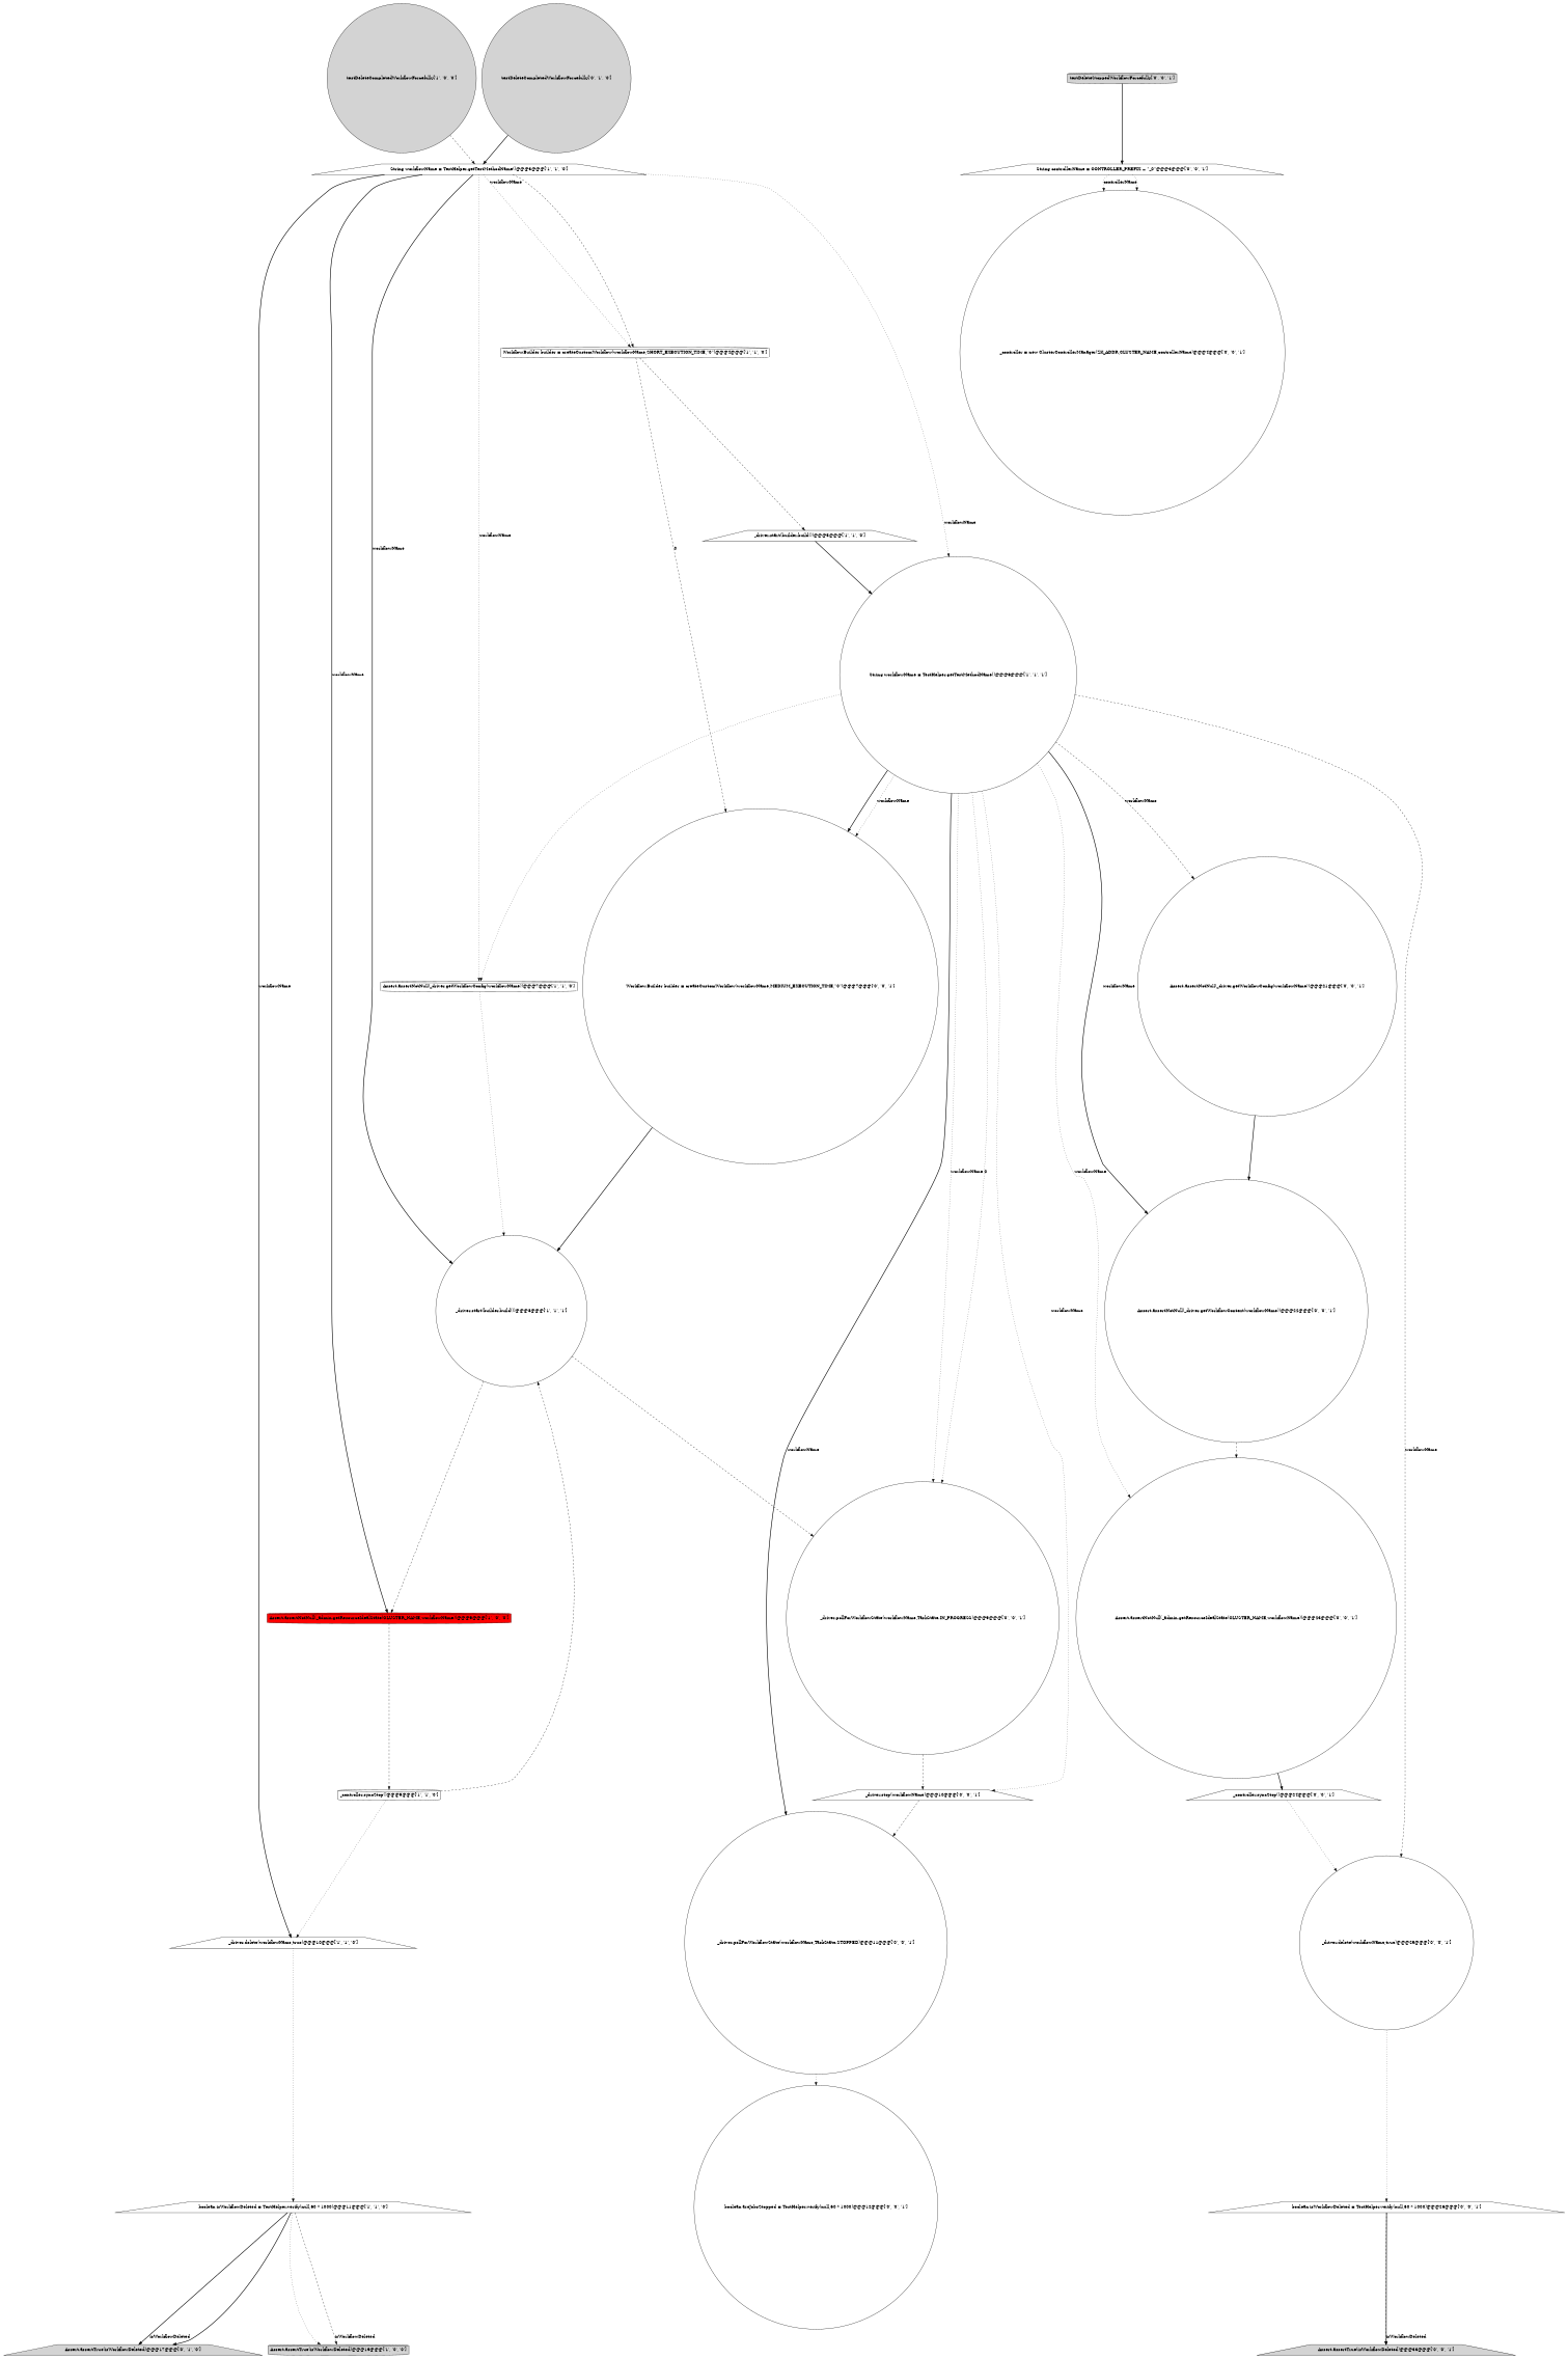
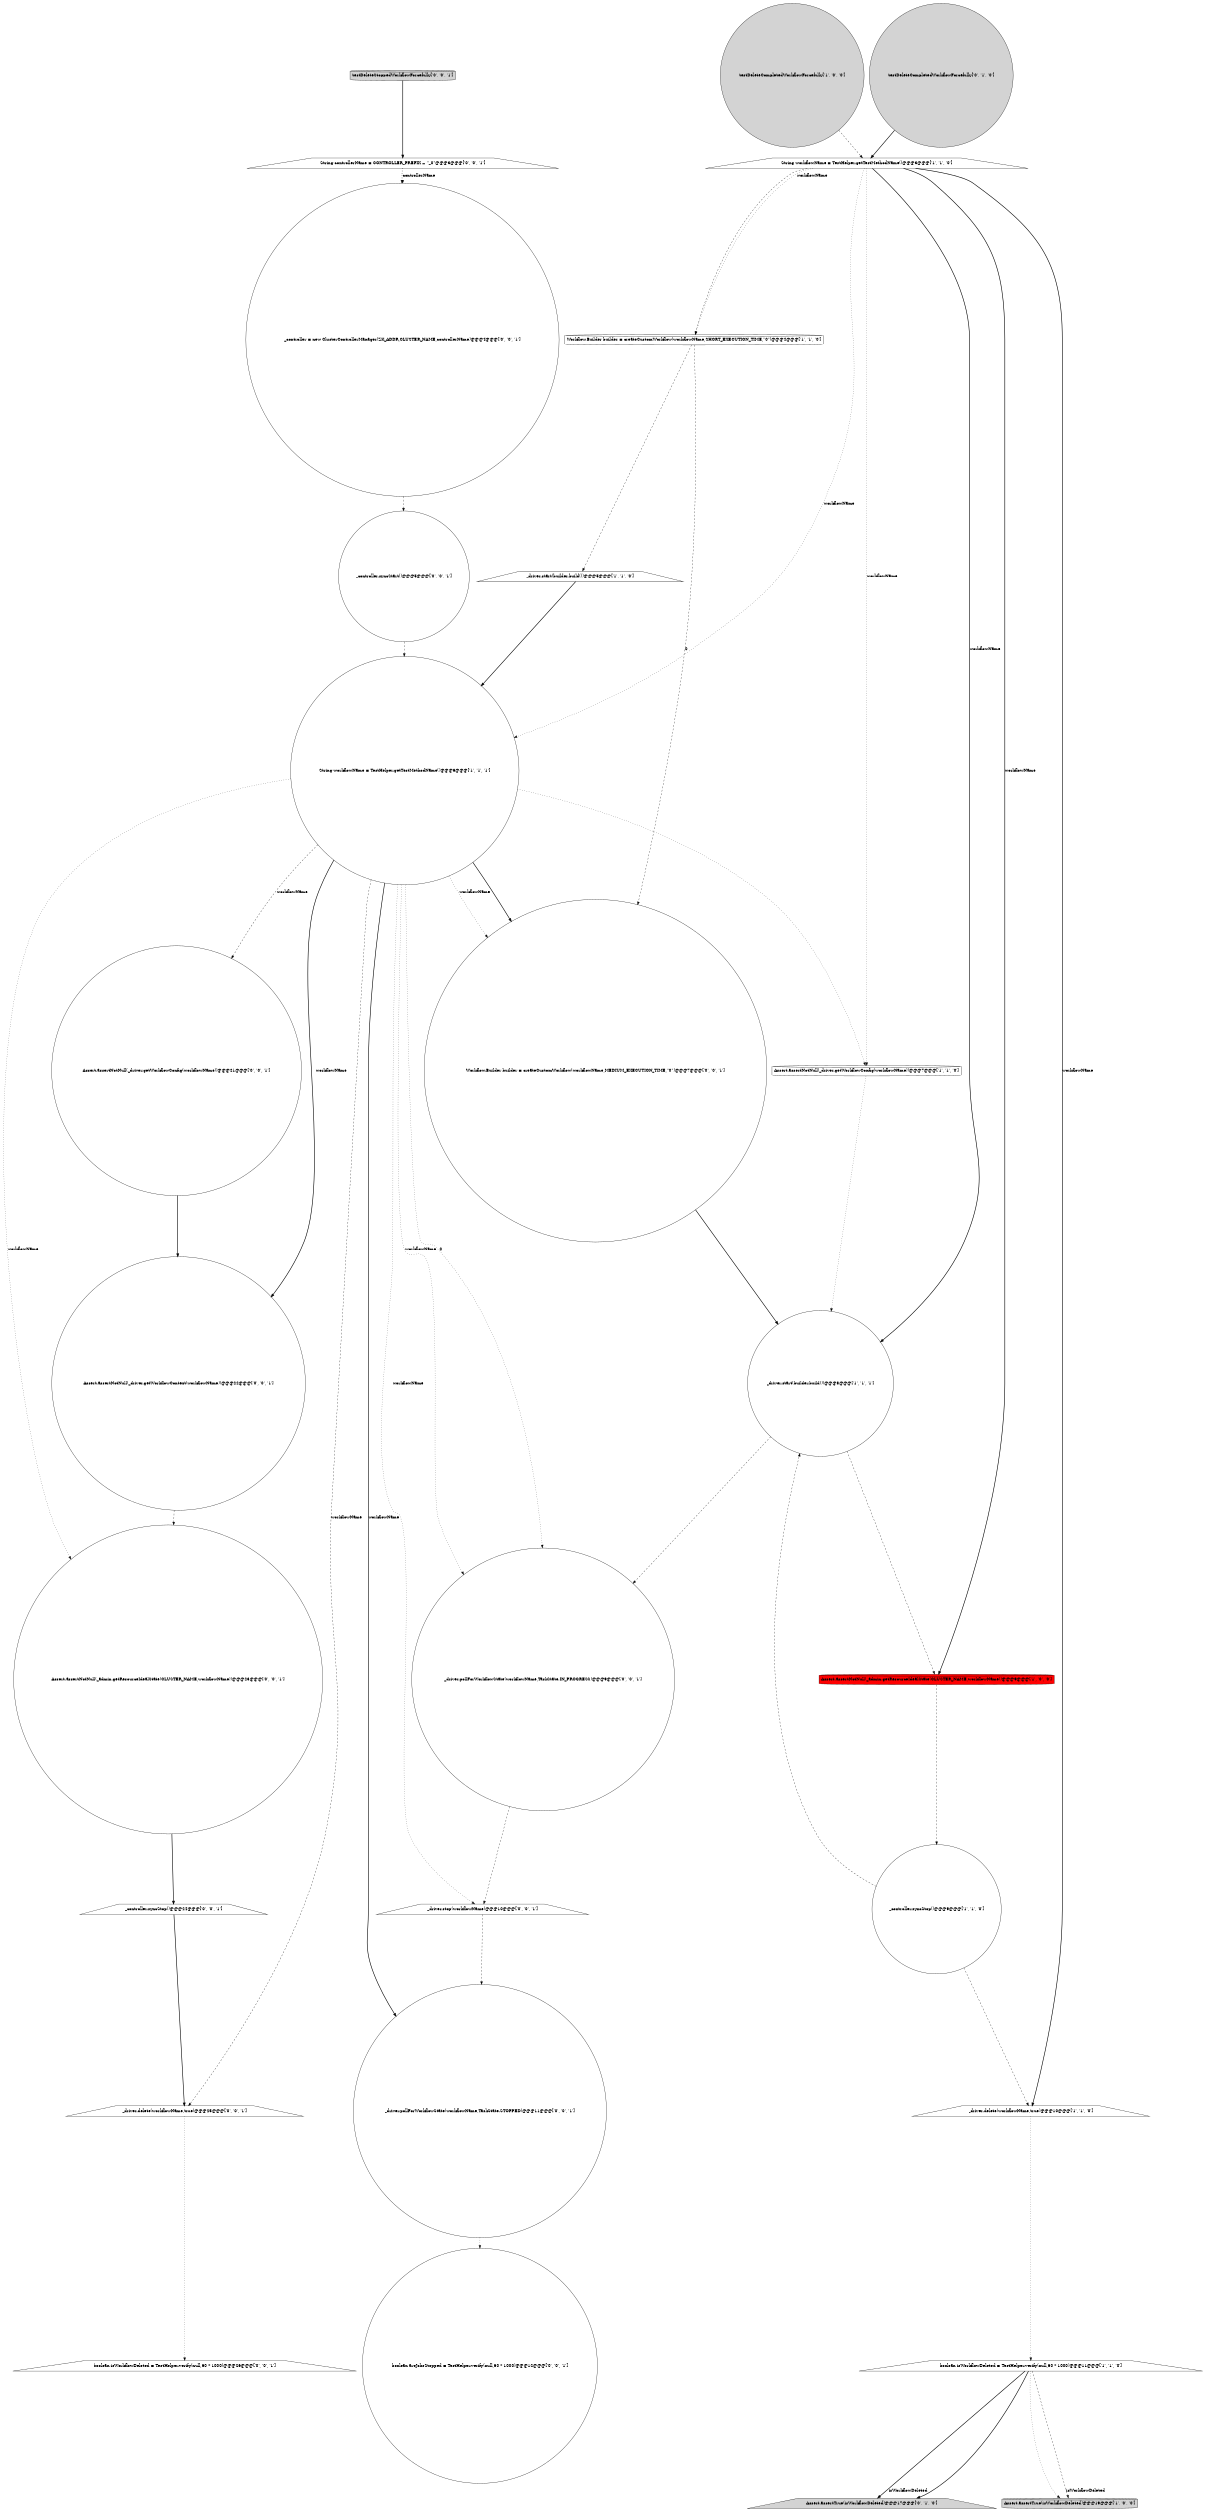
  digraph {
    node [fillcolor=white shape=circle style=filled]
    edge [style=dashed]
    n1 [fillcolor=lightgray label="Assert.assertTrue(isWorkflowDeleted)@@@17@@@['0', '1', '0']" shape=trapezium]
-   n2 [label="_driver.delete(workflowName,true)@@@25@@@['0', '0', '1']"]
+   n2 [label="_driver.delete(workflowName,true)@@@25@@@['0', '0', '1']" shape=trapezium]
    n3 [label="boolean isWorkflowDeleted = TestHelper.verify(null,60 * 1000)@@@26@@@['0', '0', '1']" shape=trapezium]
-   n4 [fillcolor=lightgray label="Assert.assertTrue(isWorkflowDeleted)@@@33@@@['0', '0', '1']" shape=trapezium]
    n5 [label="Assert.assertNotNull(_driver.getWorkflowContext(workflowName))@@@22@@@['0', '0', '1']"]
    n6 [label="Assert.assertNotNull(_admin.getResourceIdealState(CLUSTER_NAME,workflowName))@@@23@@@['0', '0', '1']"]
    n7 [label="_controller.syncStop()@@@24@@@['0', '0', '1']" shape=trapezium]
    n8 [label="String workflowName = TestHelper.getTestMethodName()@@@3@@@['1', '1', '0']" shape=trapezium]
    n9 [label="Assert.assertNotNull(_driver.getWorkflowConfig(workflowName))@@@7@@@['1', '1', '0']" shape=cylinder]
    n10 [label="String workflowName = TestHelper.getTestMethodName()@@@6@@@['1', '1', '1']"]
    n11 [fillcolor=red label="Assert.assertNotNull(_admin.getResourceIdealState(CLUSTER_NAME,workflowName))@@@9@@@['1', '0', '0']" shape=cylinder]
    n12 [label="_driver.start(builder.build())@@@8@@@['1', '1', '1']"]
    n13 [label="_driver.delete(workflowName,true)@@@10@@@['1', '1', '0']" shape=trapezium]
    n14 [label="Workflow.Builder builder = createCustomWorkflow(workflowName,SHORT_EXECUTION_TIME,\"0\")@@@4@@@['1', '1', '0']" shape=cylinder]
    n15 [label="Assert.assertNotNull(_driver.getWorkflowConfig(workflowName))@@@21@@@['0', '0', '1']"]
    n16 [label="_driver.pollForWorkflowState(workflowName,TaskState.IN_PROGRESS)@@@9@@@['0', '0', '1']"]
    n17 [label="_driver.stop(workflowName)@@@10@@@['0', '0', '1']" shape=trapezium]
    n18 [label="_driver.pollForWorkflowState(workflowName,TaskState.STOPPED)@@@11@@@['0', '0', '1']"]
    n19 [label="Workflow.Builder builder = createCustomWorkflow(workflowName,MEDIUM_EXECUTION_TIME,\"0\")@@@7@@@['0', '0', '1']"]
-   n20 [label="_controller.syncStop()@@@9@@@['1', '1', '0']" shape=cylinder]
+   n20 [label="_controller.syncStop()@@@9@@@['1', '1', '0']"]
    n21 [label="boolean isWorkflowDeleted = TestHelper.verify(null,60 * 1000)@@@11@@@['1', '1', '0']" shape=trapezium]
    n22 [label="_driver.start(builder.build())@@@5@@@['1', '1', '0']" shape=trapezium]
    n23 [fillcolor=lightgray label="testDeleteStoppedWorkflowForcefully['0', '0', '1']" shape=cylinder]
    n24 [label="String controllerName = CONTROLLER_PREFIX + \"_0\"@@@3@@@['0', '0', '1']" shape=trapezium]
    n25 [label="_controller = new ClusterControllerManager(ZK_ADDR,CLUSTER_NAME,controllerName)@@@4@@@['0', '0', '1']"]
    n26 [label="boolean areJobsStopped = TestHelper.verify(null,60 * 1000)@@@12@@@['0', '0', '1']"]
    n27 [fillcolor=lightgray label="Assert.assertTrue(isWorkflowDeleted)@@@19@@@['1', '0', '0']" shape=cylinder]
+   n28 [label="_controller.syncStart()@@@5@@@['0', '0', '1']"]
    n29 [fillcolor=lightgray label="testDeleteCompletedWorkflowForcefully['1', '0', '0']"]
    n30 [fillcolor=lightgray label="testDeleteCompletedWorkflowForcefully['0', '1', '0']"]
    n2 -> n3 [style=dotted]
-   n3 -> n4
-   n3 -> n4 [label=isWorkflowDeleted style=bold]
    n5 -> n6
    n6 -> n7 [style=bold]
-   n7 -> n2 [style=dotted]
+   n7 -> n2 [style=bold]
    n8 -> n9 [label=workflowName style=dotted]
    n8 -> n10 [label=workflowName style=dotted]
    n8 -> n11 [label=workflowName style=bold]
    n8 -> n12 [label=workflowName style=bold]
    n8 -> n13 [label=workflowName style=bold]
    n8 -> n14 [label=workflowName style=dotted]
    n8 -> n14
    n9 -> n12 [style=dotted]
    n10 -> n2 [label=workflowName]
    n10 -> n5 [label=workflowName style=bold]
    n10 -> n6 [label=workflowName style=dotted]
    n10 -> n9 [style=dotted]
    n10 -> n15 [label=workflowName]
    n10 -> n16 [label=workflowName style=dotted]
    n10 -> n16 [label=0 style=dotted]
    n10 -> n17 [label=workflowName style=dotted]
    n10 -> n18 [label=workflowName style=bold]
    n10 -> n19 [style=bold]
    n10 -> n19 [label=workflowName style=dotted]
    n11 -> n20
    n12 -> n11
    n12 -> n16
    n13 -> n21 [style=dotted]
    n14 -> n19 [label=0]
    n14 -> n22
    n15 -> n5 [style=bold]
    n16 -> n17
    n17 -> n18
    n18 -> n26 [style=dotted]
    n19 -> n12 [style=bold]
    n20 -> n12
-   n20 -> n13 [style=dotted]
+   n20 -> n13
    n21 -> n1 [label=isWorkflowDeleted style=bold]
    n21 -> n1 [style=bold]
    n21 -> n27 [style=dotted]
    n21 -> n27 [label=isWorkflowDeleted]
    n22 -> n10 [style=bold]
    n23 -> n24 [style=bold]
    n24 -> n25 [label=controllerName style=dotted]
    n24 -> n25 [style=dotted]
+   n25 -> n28
+   n28 -> n10
    n29 -> n8
    n30 -> n8 [style=bold]
  }
